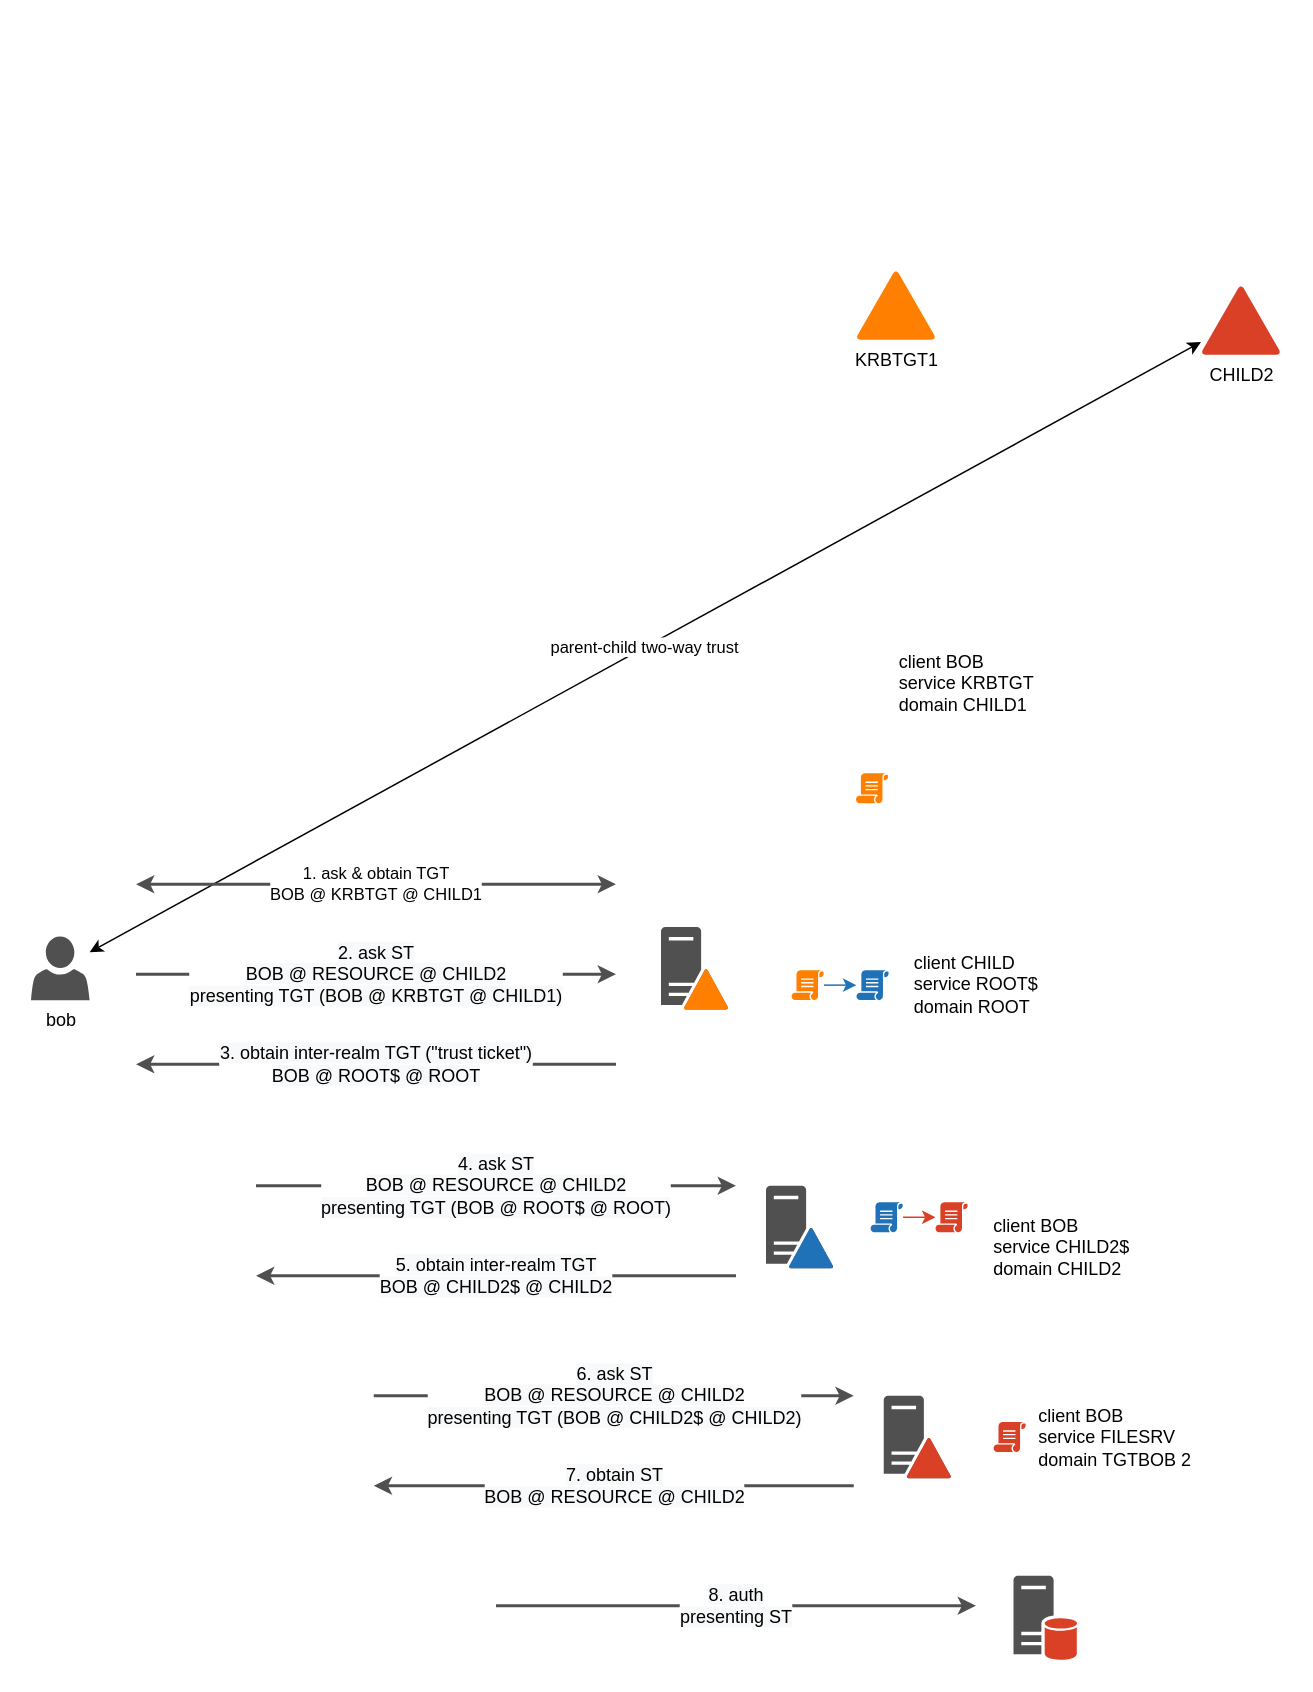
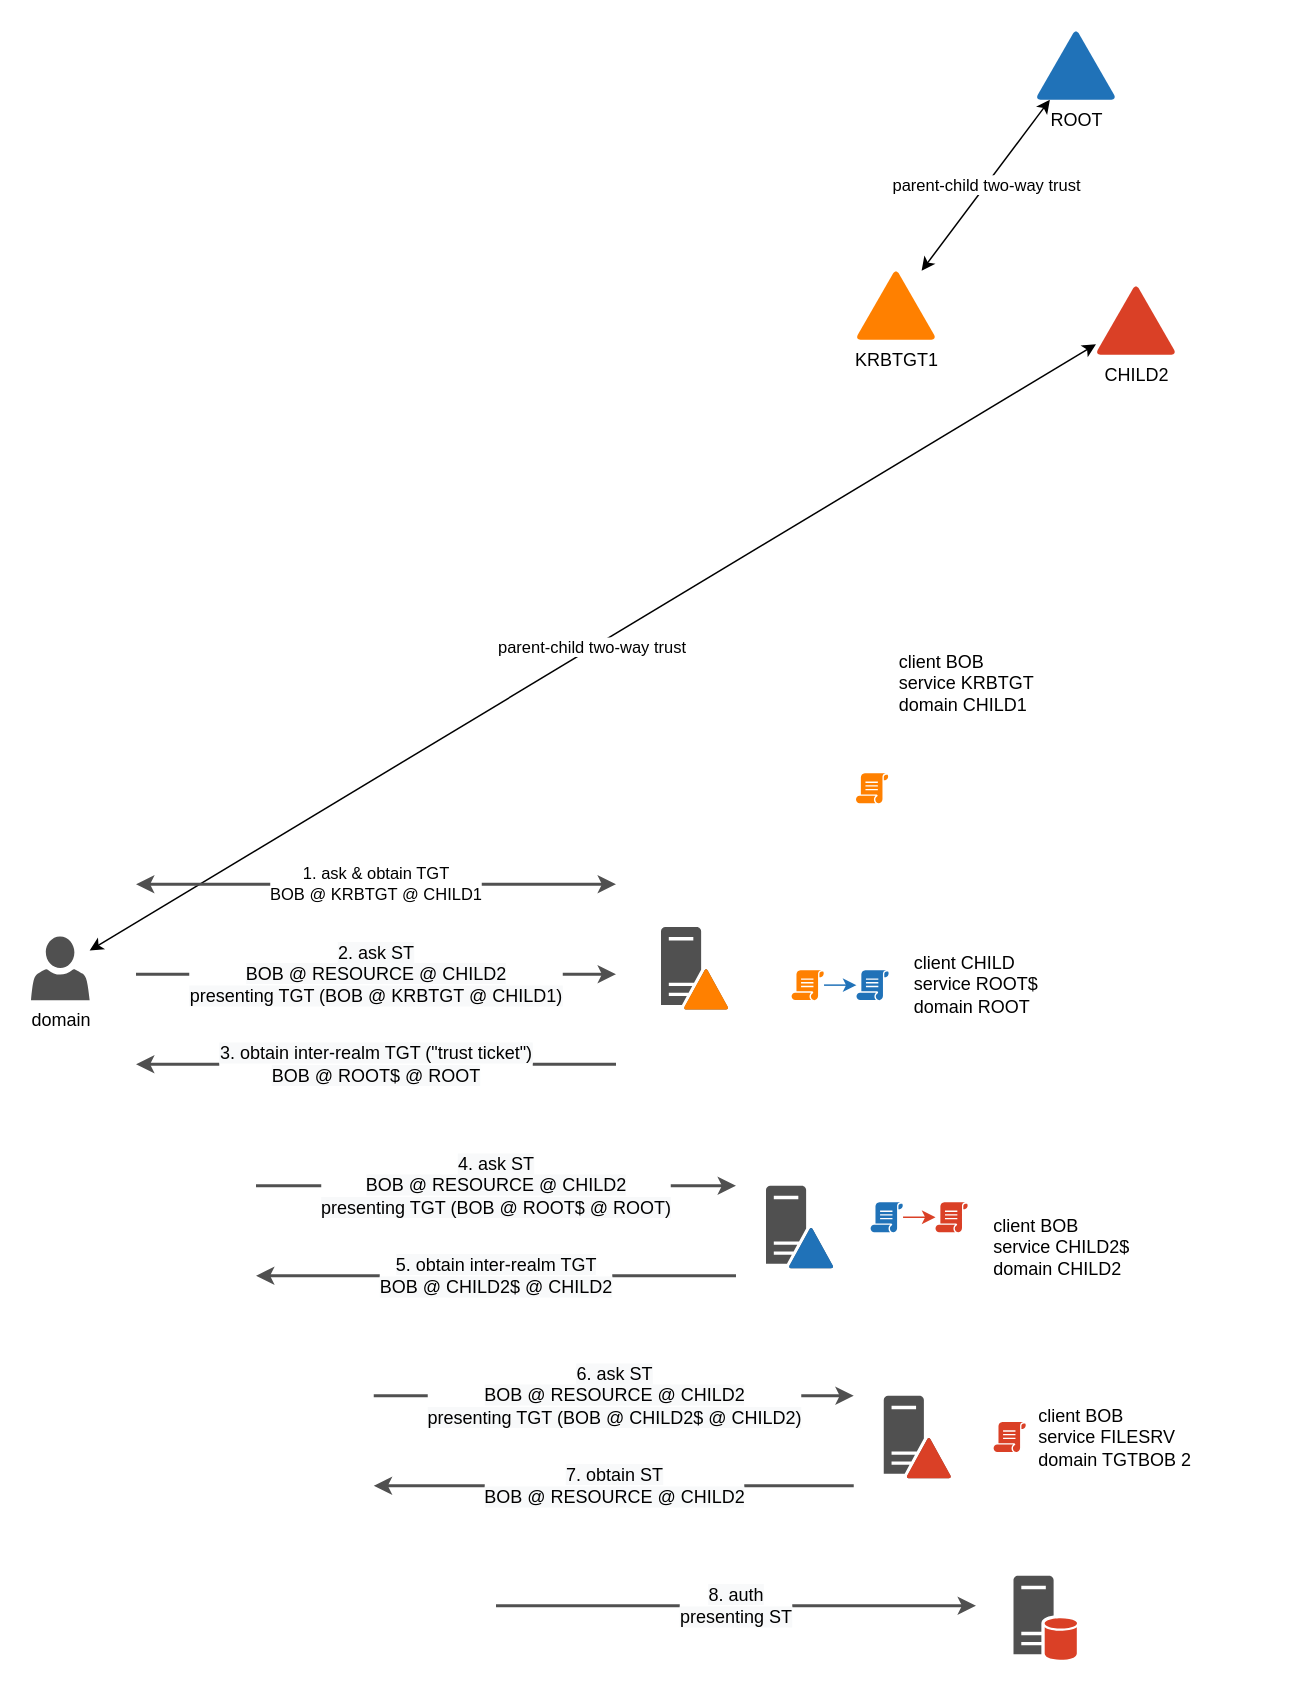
  <mxCell id="0" />
  <mxCell id="1" parent="0" />
- <mxCell id="2" value="bob" style="sketch=0;pointerEvents=1;shadow=0;dashed=0;html=1;strokeColor=none;labelPosition=center;verticalLabelPosition=bottom;verticalAlign=top;outlineConnect=0;align=center;shape=mxgraph.office.users.user;fillColor=#505050;" vertex="1" parent="1"><mxGeometry x="20" y="623.75" width="39.1" height="42.5" as="geometry" /></mxCell>
+ <mxCell id="2" value="domain" style="sketch=0;pointerEvents=1;shadow=0;dashed=0;html=1;strokeColor=none;labelPosition=center;verticalLabelPosition=bottom;verticalAlign=top;outlineConnect=0;align=center;shape=mxgraph.office.users.user;fillColor=#505050;" vertex="1" parent="1"><mxGeometry x="20" y="623.75" width="39.1" height="42.5" as="geometry" /></mxCell>
+ <mxCell id="3" value="&lt;meta charset=&quot;utf-8&quot;&gt;&lt;span style=&quot;color: rgb(0, 0, 0); font-family: Helvetica; font-size: 11px; font-style: normal; font-variant-ligatures: normal; font-variant-caps: normal; font-weight: 400; letter-spacing: normal; orphans: 2; text-align: center; text-indent: 0px; text-transform: none; widows: 2; word-spacing: 0px; -webkit-text-stroke-width: 0px; background-color: rgb(255, 255, 255); text-decoration-thickness: initial; text-decoration-style: initial; text-decoration-color: initial; float: none; display: inline !important;&quot;&gt;parent-child two-way trust&lt;/span&gt;" style="edgeStyle=none;rounded=0;orthogonalLoop=1;jettySize=auto;html=1;startArrow=classic;startFill=1;" edge="1" parent="1" source="4" target="7"><mxGeometry relative="1" as="geometry" /></mxCell>
+ <mxCell id="4" value="ROOT" style="sketch=0;pointerEvents=1;shadow=0;dashed=0;html=1;strokeColor=none;fillColor=#2072B8;labelPosition=center;verticalLabelPosition=bottom;verticalAlign=top;outlineConnect=0;align=center;shape=mxgraph.office.security.domain;" vertex="1" parent="1"><mxGeometry x="690" y="20" width="53" height="46" as="geometry" /></mxCell>
  <mxCell id="5" value="parent-child two-way trust" style="rounded=0;orthogonalLoop=1;jettySize=auto;html=1;startArrow=classic;startFill=1;" edge="1" parent="1" source="6" target="2"><mxGeometry relative="1" as="geometry" /></mxCell>
- <mxCell id="6" value="CHILD2" style="sketch=0;pointerEvents=1;shadow=0;dashed=0;html=1;strokeColor=none;fillColor=#DA4026;labelPosition=center;verticalLabelPosition=bottom;verticalAlign=top;outlineConnect=0;align=center;shape=mxgraph.office.security.domain;" vertex="1" parent="1"><mxGeometry x="800" y="190" width="53" height="46" as="geometry" /></mxCell>
+ <mxCell id="6" value="CHILD2" style="sketch=0;pointerEvents=1;shadow=0;dashed=0;html=1;strokeColor=none;fillColor=#DA4026;labelPosition=center;verticalLabelPosition=bottom;verticalAlign=top;outlineConnect=0;align=center;shape=mxgraph.office.security.domain;" vertex="1" parent="1"><mxGeometry x="730" y="190" width="53" height="46" as="geometry" /></mxCell>
  <mxCell id="7" value="KRBTGT1" style="sketch=0;pointerEvents=1;shadow=0;dashed=0;html=1;strokeColor=none;fillColor=#FF8000;labelPosition=center;verticalLabelPosition=bottom;verticalAlign=top;outlineConnect=0;align=center;shape=mxgraph.office.security.domain;" vertex="1" parent="1"><mxGeometry x="570" y="180" width="53" height="46" as="geometry" /></mxCell>
  <mxCell id="8" value="" style="group" vertex="1" connectable="0" parent="1"><mxGeometry x="588.5" y="930" width="45" height="55" as="geometry" /></mxCell>
  <mxCell id="9" value="" style="sketch=0;pointerEvents=1;shadow=0;dashed=0;html=1;strokeColor=none;fillColor=#505050;labelPosition=center;verticalLabelPosition=bottom;verticalAlign=top;outlineConnect=0;align=center;shape=mxgraph.office.servers.domain_controller;" vertex="1" parent="8"><mxGeometry width="45" height="55" as="geometry" /></mxCell>
  <mxCell id="10" value="" style="sketch=0;pointerEvents=1;shadow=0;dashed=0;html=1;strokeColor=none;fillColor=#DA4026;labelPosition=center;verticalLabelPosition=bottom;verticalAlign=top;outlineConnect=0;align=center;shape=mxgraph.office.security.domain;" vertex="1" parent="8"><mxGeometry x="15" y="28" width="30" height="27" as="geometry" /></mxCell>
  <mxCell id="11" value="" style="group" vertex="1" connectable="0" parent="1"><mxGeometry x="440" y="617.5" width="45" height="55" as="geometry" /></mxCell>
  <mxCell id="12" value="" style="sketch=0;pointerEvents=1;shadow=0;dashed=0;html=1;strokeColor=none;fillColor=#505050;labelPosition=center;verticalLabelPosition=bottom;verticalAlign=top;outlineConnect=0;align=center;shape=mxgraph.office.servers.domain_controller;" vertex="1" parent="11"><mxGeometry width="45" height="55" as="geometry" /></mxCell>
  <mxCell id="13" value="" style="sketch=0;pointerEvents=1;shadow=0;dashed=0;html=1;strokeColor=none;fillColor=#FF8000;labelPosition=center;verticalLabelPosition=bottom;verticalAlign=top;outlineConnect=0;align=center;shape=mxgraph.office.security.domain;" vertex="1" parent="11"><mxGeometry x="15" y="28" width="30" height="27" as="geometry" /></mxCell>
  <mxCell id="14" value="" style="group" vertex="1" connectable="0" parent="1"><mxGeometry x="510" y="790" width="45" height="55" as="geometry" /></mxCell>
  <mxCell id="15" value="" style="sketch=0;pointerEvents=1;shadow=0;dashed=0;html=1;strokeColor=none;fillColor=#505050;labelPosition=center;verticalLabelPosition=bottom;verticalAlign=top;outlineConnect=0;align=center;shape=mxgraph.office.servers.domain_controller;" vertex="1" parent="14"><mxGeometry width="45" height="55" as="geometry" /></mxCell>
  <mxCell id="16" value="" style="sketch=0;pointerEvents=1;shadow=0;dashed=0;html=1;strokeColor=none;fillColor=#2072B8;labelPosition=center;verticalLabelPosition=bottom;verticalAlign=top;outlineConnect=0;align=center;shape=mxgraph.office.security.domain;" vertex="1" parent="14"><mxGeometry x="15" y="28" width="30" height="27" as="geometry" /></mxCell>
  <mxCell id="17" value="" style="sketch=0;pointerEvents=1;shadow=0;dashed=0;html=1;strokeColor=none;fillColor=#FF8000;labelPosition=center;verticalLabelPosition=bottom;verticalAlign=top;outlineConnect=0;align=center;shape=mxgraph.office.concepts.script;" vertex="1" parent="1"><mxGeometry x="570" y="515" width="21.63" height="20" as="geometry" /></mxCell>
  <mxCell id="18" value="1. ask &amp;amp; obtain TGT&lt;br&gt;BOB @ KRBTGT @ CHILD1" style="edgeStyle=none;rounded=0;orthogonalLoop=1;jettySize=auto;startArrow=classic;startFill=1;html=1;strokeColor=#505050;strokeWidth=2;" edge="1" parent="1"><mxGeometry relative="1" as="geometry"><mxPoint x="90" y="589" as="sourcePoint" /><mxPoint y="589" as="targetPoint" x="410" /></mxGeometry></mxCell>
  <mxCell id="19" value="&lt;span style=&quot;font-size: 12px; background-color: rgb(248, 249, 250);&quot;&gt;2. ask ST&lt;/span&gt;&lt;br style=&quot;font-size: 12px; background-color: rgb(248, 249, 250);&quot;&gt;&lt;span style=&quot;font-size: 12px; background-color: rgb(248, 249, 250);&quot;&gt;BOB @ RESOURCE @ CHILD2&lt;/span&gt;&lt;br style=&quot;font-size: 12px; background-color: rgb(248, 249, 250);&quot;&gt;&lt;span style=&quot;font-size: 12px; background-color: rgb(248, 249, 250);&quot;&gt;presenting TGT (BOB @ KRBTGT @ CHILD1)&lt;/span&gt;" style="edgeStyle=none;rounded=0;orthogonalLoop=1;jettySize=auto;startArrow=none;startFill=0;html=1;strokeColor=#505050;strokeWidth=2;" edge="1" parent="1"><mxGeometry relative="1" as="geometry"><mxPoint x="90" y="649" as="sourcePoint" /><mxPoint y="649" as="targetPoint" x="410" /></mxGeometry></mxCell>
  <mxCell id="20" value="&lt;span style=&quot;font-size: 12px; background-color: rgb(248, 249, 250);&quot;&gt;3. obtain inter-realm TGT (&quot;trust ticket&quot;)&lt;/span&gt;&lt;br style=&quot;font-size: 12px; background-color: rgb(248, 249, 250);&quot;&gt;&lt;span style=&quot;font-size: 12px; background-color: rgb(248, 249, 250);&quot;&gt;BOB @ ROOT$ @ ROOT&lt;/span&gt;" style="edgeStyle=none;rounded=0;orthogonalLoop=1;jettySize=auto;startArrow=classic;startFill=1;html=1;strokeColor=#505050;strokeWidth=2;endArrow=none;endFill=0;" edge="1" parent="1"><mxGeometry relative="1" as="geometry"><mxPoint x="90" y="709" as="sourcePoint" /><mxPoint y="709" as="targetPoint" x="410" /></mxGeometry></mxCell>
  <mxCell id="21" value="&lt;span style=&quot;font-size: 12px; background-color: rgb(248, 249, 250);&quot;&gt;4. ask ST&lt;/span&gt;&lt;br style=&quot;font-size: 12px; background-color: rgb(248, 249, 250);&quot;&gt;&lt;span style=&quot;font-size: 12px; background-color: rgb(248, 249, 250);&quot;&gt;BOB @ RESOURCE @ CHILD2&lt;/span&gt;&lt;br style=&quot;font-size: 12px; background-color: rgb(248, 249, 250);&quot;&gt;&lt;span style=&quot;font-size: 12px; background-color: rgb(248, 249, 250);&quot;&gt;presenting TGT (BOB @ ROOT$ @ ROOT)&lt;/span&gt;" style="edgeStyle=none;rounded=0;orthogonalLoop=1;jettySize=auto;startArrow=none;startFill=0;html=1;strokeColor=#505050;strokeWidth=2;" edge="1" parent="1"><mxGeometry relative="1" as="geometry"><mxPoint x="170" y="790" as="sourcePoint" /><mxPoint x="490" y="790" as="targetPoint" /></mxGeometry></mxCell>
  <mxCell id="22" value="&lt;span style=&quot;font-size: 12px; background-color: rgb(248, 249, 250);&quot;&gt;5. obtain inter-realm TGT&lt;/span&gt;&lt;br style=&quot;font-size: 12px; background-color: rgb(248, 249, 250);&quot;&gt;&lt;span style=&quot;font-size: 12px; background-color: rgb(248, 249, 250);&quot;&gt;BOB @ CHILD2$ @ CHILD2&lt;/span&gt;" style="edgeStyle=none;rounded=0;orthogonalLoop=1;jettySize=auto;startArrow=classic;startFill=1;html=1;strokeColor=#505050;strokeWidth=2;endArrow=none;endFill=0;" edge="1" parent="1"><mxGeometry relative="1" as="geometry"><mxPoint x="170" y="850" as="sourcePoint" /><mxPoint x="490" y="850" as="targetPoint" /></mxGeometry></mxCell>
  <mxCell id="23" value="&lt;span style=&quot;font-size: 12px; background-color: rgb(248, 249, 250);&quot;&gt;6. ask ST&lt;/span&gt;&lt;br style=&quot;font-size: 12px; background-color: rgb(248, 249, 250);&quot;&gt;&lt;span style=&quot;font-size: 12px; background-color: rgb(248, 249, 250);&quot;&gt;BOB @ RESOURCE @ CHILD2&lt;/span&gt;&lt;br style=&quot;font-size: 12px; background-color: rgb(248, 249, 250);&quot;&gt;&lt;span style=&quot;font-size: 12px; background-color: rgb(248, 249, 250);&quot;&gt;presenting TGT (BOB @ CHILD2$ @ CHILD2)&lt;/span&gt;" style="edgeStyle=none;rounded=0;orthogonalLoop=1;jettySize=auto;startArrow=none;startFill=0;html=1;strokeColor=#505050;strokeWidth=2;" edge="1" parent="1"><mxGeometry relative="1" as="geometry"><mxPoint x="248.5" y="930" as="sourcePoint" /><mxPoint x="568.5" y="930" as="targetPoint" /></mxGeometry></mxCell>
  <mxCell id="24" value="&lt;span style=&quot;font-size: 12px; background-color: rgb(248, 249, 250);&quot;&gt;7. obtain ST&lt;/span&gt;&lt;br style=&quot;font-size: 12px; background-color: rgb(248, 249, 250);&quot;&gt;&lt;span style=&quot;font-size: 12px; background-color: rgb(248, 249, 250);&quot;&gt;BOB @ RESOURCE @ CHILD2&lt;/span&gt;" style="edgeStyle=none;rounded=0;orthogonalLoop=1;jettySize=auto;startArrow=classic;startFill=1;html=1;strokeColor=#505050;strokeWidth=2;endArrow=none;endFill=0;" edge="1" parent="1"><mxGeometry relative="1" as="geometry"><mxPoint x="248.5" y="990" as="sourcePoint" /><mxPoint x="568.5" y="990" as="targetPoint" /></mxGeometry></mxCell>
  <mxCell id="25" value="&lt;span style=&quot;font-size: 12px; background-color: rgb(248, 249, 250);&quot;&gt;8. auth&lt;br&gt;presenting ST&lt;br&gt;&lt;/span&gt;" style="edgeStyle=none;rounded=0;orthogonalLoop=1;jettySize=auto;startArrow=none;startFill=0;html=1;strokeColor=#505050;strokeWidth=2;" edge="1" parent="1"><mxGeometry relative="1" as="geometry"><mxPoint x="330" y="1070" as="sourcePoint" /><mxPoint x="650" y="1070" as="targetPoint" /></mxGeometry></mxCell>
  <mxCell id="26" value="" style="sketch=0;pointerEvents=1;shadow=0;dashed=0;html=1;strokeColor=none;fillColor=#505050;labelPosition=center;verticalLabelPosition=bottom;verticalAlign=top;outlineConnect=0;align=center;shape=mxgraph.office.servers.database_server_orange;" vertex="1" parent="1"><mxGeometry x="675" y="1050" width="43" height="56" as="geometry" /></mxCell>
  <mxCell id="27" style="edgeStyle=none;rounded=0;orthogonalLoop=1;jettySize=auto;html=1;startArrow=none;startFill=0;endArrow=classic;endFill=1;strokeColor=#2072B8;strokeWidth=1;" edge="1" parent="1" source="28" target="29"><mxGeometry relative="1" as="geometry" /></mxCell>
  <mxCell id="28" value="" style="sketch=0;pointerEvents=1;shadow=0;dashed=0;html=1;strokeColor=none;fillColor=#FF8000;labelPosition=center;verticalLabelPosition=bottom;verticalAlign=top;outlineConnect=0;align=center;shape=mxgraph.office.concepts.script;" vertex="1" parent="1"><mxGeometry x="527.06" y="646.25" width="21.63" height="20" as="geometry" /></mxCell>
  <mxCell id="29" value="" style="sketch=0;pointerEvents=1;shadow=0;dashed=0;html=1;strokeColor=none;fillColor=#2072B8;labelPosition=center;verticalLabelPosition=bottom;verticalAlign=top;outlineConnect=0;align=center;shape=mxgraph.office.concepts.script;" vertex="1" parent="1"><mxGeometry x="570.32" y="646.25" width="21.63" height="20" as="geometry" /></mxCell>
  <mxCell id="30" style="edgeStyle=none;rounded=0;orthogonalLoop=1;jettySize=auto;html=1;startArrow=none;startFill=0;endArrow=classic;endFill=1;strokeColor=#DA4026;strokeWidth=1;" edge="1" parent="1" source="31" target="32"><mxGeometry relative="1" as="geometry" /></mxCell>
  <mxCell id="31" value="" style="sketch=0;pointerEvents=1;shadow=0;dashed=0;html=1;strokeColor=none;fillColor=#2072B8;labelPosition=center;verticalLabelPosition=bottom;verticalAlign=top;outlineConnect=0;align=center;shape=mxgraph.office.concepts.script;" vertex="1" parent="1"><mxGeometry x="579.74" y="801" width="21.63" height="20" as="geometry" /></mxCell>
  <mxCell id="32" value="" style="sketch=0;pointerEvents=1;shadow=0;dashed=0;html=1;strokeColor=none;fillColor=#DA4026;labelPosition=center;verticalLabelPosition=bottom;verticalAlign=top;outlineConnect=0;align=center;shape=mxgraph.office.concepts.script;" vertex="1" parent="1"><mxGeometry x="623" y="801" width="21.63" height="20" as="geometry" /></mxCell>
  <mxCell id="33" value="" style="sketch=0;pointerEvents=1;shadow=0;dashed=0;html=1;strokeColor=none;fillColor=#DA4026;labelPosition=center;verticalLabelPosition=bottom;verticalAlign=top;outlineConnect=0;align=center;shape=mxgraph.office.concepts.script;" vertex="1" parent="1"><mxGeometry x="661.74" y="947.5" width="21.63" height="20" as="geometry" /></mxCell>
  <mxCell id="34" value="client BOB&lt;br&gt;service FILESRV&lt;br&gt;domain TGTBOB 2" style="text;html=1;align=left;verticalAlign=middle;resizable=0;points=[];autosize=1;strokeColor=none;fillColor=none;" vertex="1" parent="1"><mxGeometry x="690" y="932.5" width="110" height="50" as="geometry" /></mxCell>
  <mxCell id="35" value="client BOB&lt;br&gt;service KRBTGT&lt;br&gt;domain CHILD1" style="text;html=1;align=left;verticalAlign=middle;resizable=0;points=[];autosize=1;strokeColor=none;fillColor=none;" vertex="1" parent="1"><mxGeometry x="597.32" y="430" width="110" height="50" as="geometry" /></mxCell>
  <mxCell id="36" value="client CHILD&lt;br&gt;service ROOT$&lt;br&gt;domain ROOT" style="text;html=1;align=left;verticalAlign=middle;resizable=0;points=[];autosize=1;strokeColor=none;fillColor=none;" vertex="1" parent="1"><mxGeometry x="607.32" y="631.25" width="100" height="50" as="geometry" /></mxCell>
  <mxCell id="37" value="client BOB&lt;br&gt;service CHILD2$&lt;br&gt;domain CHILD2" style="text;html=1;align=left;verticalAlign=middle;resizable=0;points=[];autosize=1;strokeColor=none;fillColor=none;" vertex="1" parent="1"><mxGeometry x="660" y="806" width="110" height="50" as="geometry" /></mxCell>
